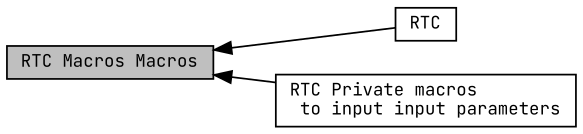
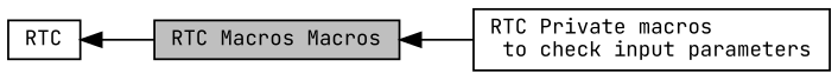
  digraph {
    fontname="JetBrains Mono"
    rankdir=LR
    node [color=black fillcolor=white fontname="JetBrains Mono" fontsize=10 shape=record style=filled]
    edge [dir=back fontname="JetBrains Mono" fontsize=10 labelfontname=Helvetica labelfontsize=10 shape=plaintext style=solid]
    n1 [height=0.2 label=RTC width=0.4]
    n2 [fillcolor=grey75 fontcolor=black height=0.2 label="RTC Macros Macros" width=0.4]
-   n3 [height=0.2 label="RTC Private macros\l to input input parameters" width=0.4]
-   n2 -> n1
+   n3 [height=0.2 label="RTC Private macros\l to check input parameters" width=0.4]
+   n1 -> n2
    n2 -> n3
  }
